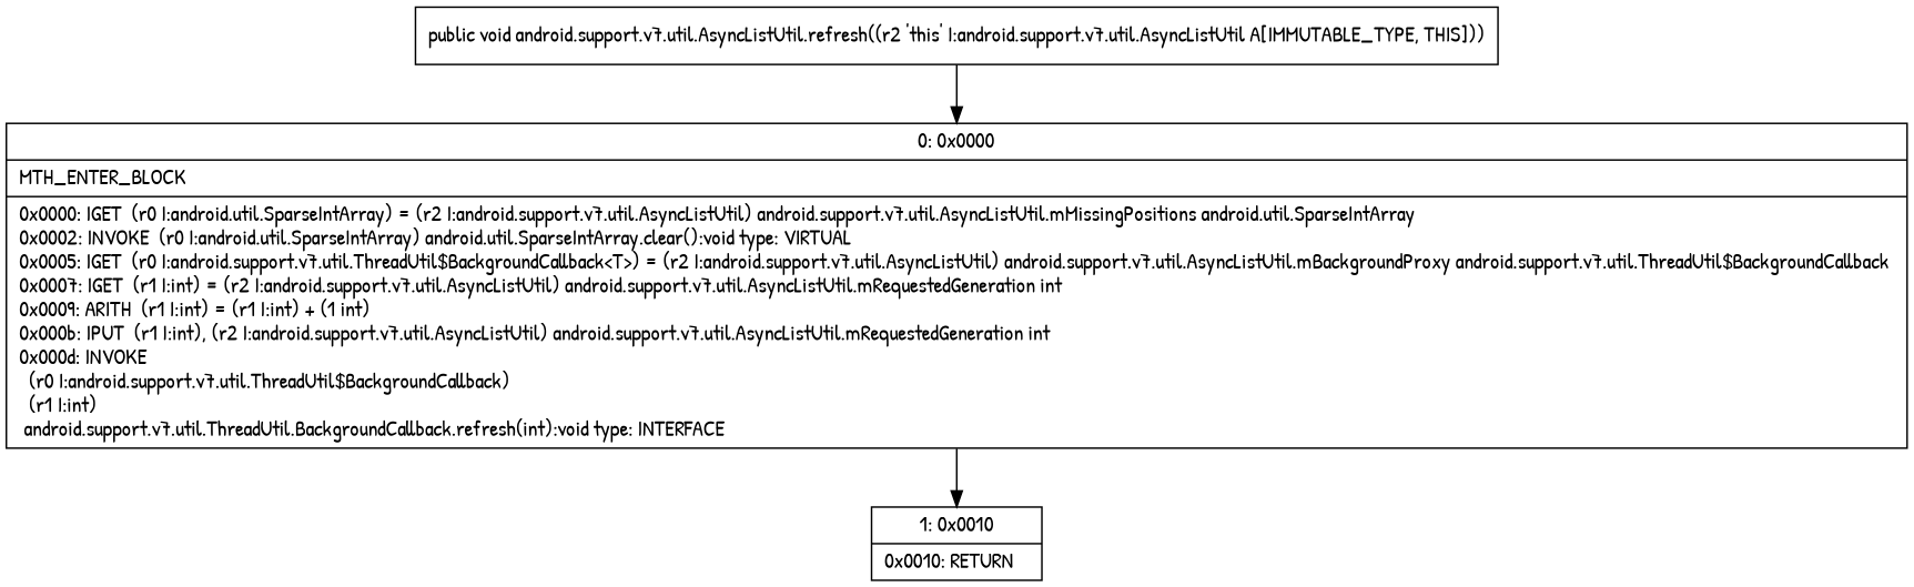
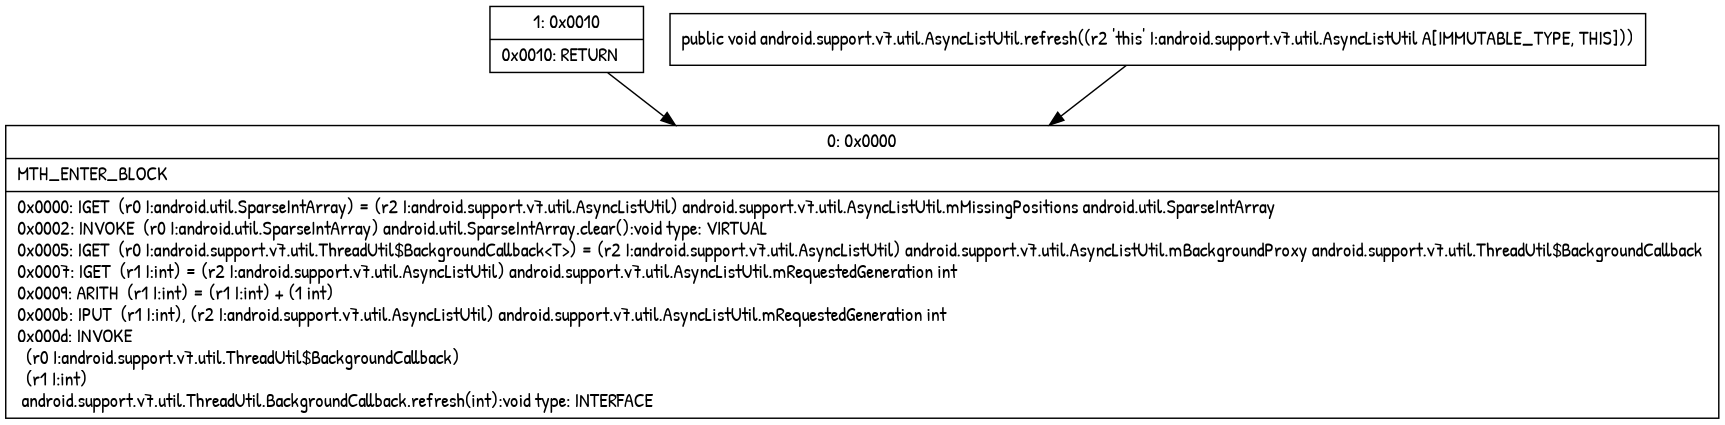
  digraph {
    fontname="Patrick Hand"
    node [shape=record fontname="Patrick Hand"]
    edge [fontname="Patrick Hand"]
    n1 [label="{0\:\ 0x0000|MTH_ENTER_BLOCK\l|0x0000: IGET  (r0 I:android.util.SparseIntArray) = (r2 I:android.support.v7.util.AsyncListUtil) android.support.v7.util.AsyncListUtil.mMissingPositions android.util.SparseIntArray \l0x0002: INVOKE  (r0 I:android.util.SparseIntArray) android.util.SparseIntArray.clear():void type: VIRTUAL \l0x0005: IGET  (r0 I:android.support.v7.util.ThreadUtil$BackgroundCallback\<T\>) = (r2 I:android.support.v7.util.AsyncListUtil) android.support.v7.util.AsyncListUtil.mBackgroundProxy android.support.v7.util.ThreadUtil$BackgroundCallback \l0x0007: IGET  (r1 I:int) = (r2 I:android.support.v7.util.AsyncListUtil) android.support.v7.util.AsyncListUtil.mRequestedGeneration int \l0x0009: ARITH  (r1 I:int) = (r1 I:int) + (1 int) \l0x000b: IPUT  (r1 I:int), (r2 I:android.support.v7.util.AsyncListUtil) android.support.v7.util.AsyncListUtil.mRequestedGeneration int \l0x000d: INVOKE  \l  (r0 I:android.support.v7.util.ThreadUtil$BackgroundCallback)\l  (r1 I:int)\l android.support.v7.util.ThreadUtil.BackgroundCallback.refresh(int):void type: INTERFACE \l}"]
    n2 [label="{1\:\ 0x0010|0x0010: RETURN   \l}"]
    n3 [label="{public void android.support.v7.util.AsyncListUtil.refresh((r2 'this' I:android.support.v7.util.AsyncListUtil A[IMMUTABLE_TYPE, THIS])) }"]
-   n1 -> n2
+   n2 -> n1
    n3 -> n1
  }
